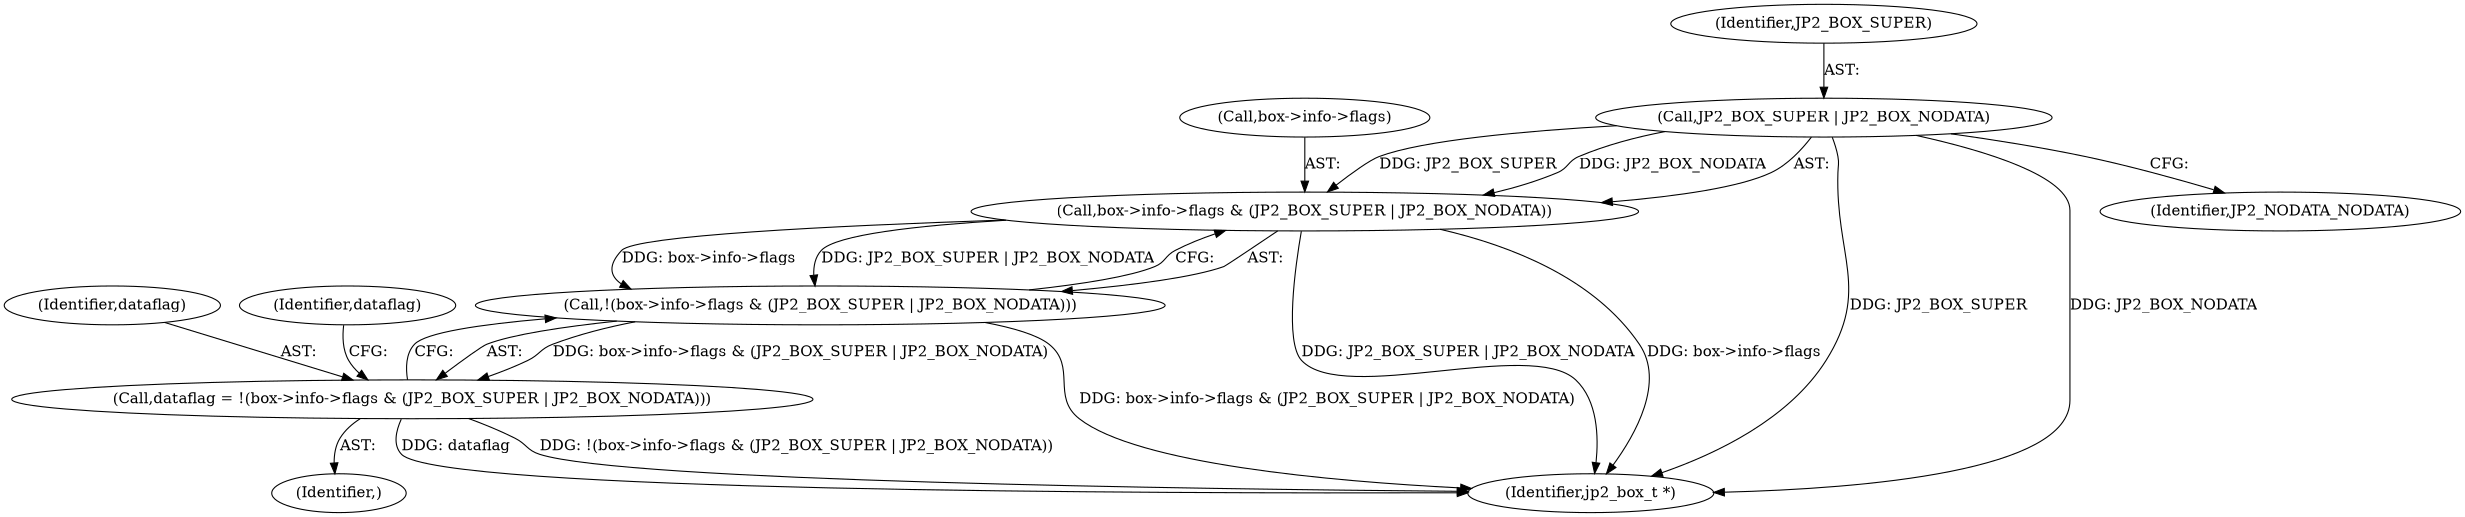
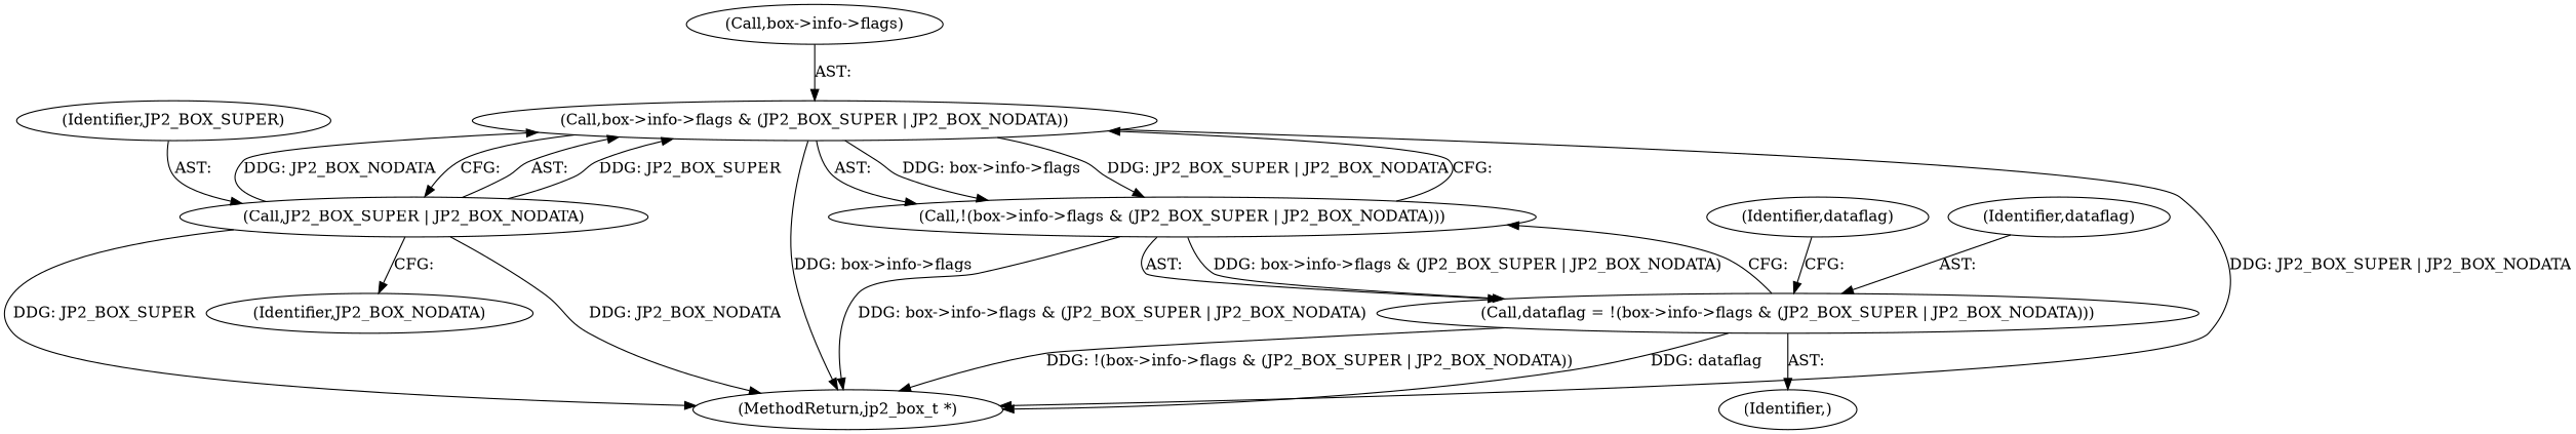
  digraph {
    n1 [label="(Call,box->info->flags & (JP2_BOX_SUPER | JP2_BOX_NODATA))"]
    n2 [label="(Call,JP2_BOX_SUPER | JP2_BOX_NODATA)"]
    n3 [label="(Call,!(box->info->flags & (JP2_BOX_SUPER | JP2_BOX_NODATA)))"]
-   n4 [label="(Identifier,jp2_box_t *)"]
-   n5 [label="(Identifier,JP2_NODATA_NODATA)"]
+   n4 [label="(MethodReturn,jp2_box_t *)"]
+   n5 [label="(Identifier,JP2_BOX_NODATA)"]
    n6 [label="(Call,dataflag = !(box->info->flags & (JP2_BOX_SUPER | JP2_BOX_NODATA)))"]
    n7 [label="(Identifier,)"]
    n8 [label="(Identifier,dataflag)"]
    n9 [label="(Call,box->info->flags)"]
    n10 [label="(Identifier,JP2_BOX_SUPER)"]
    n11 [label="(Identifier,dataflag)"]
+   n1 -> n2 [label="CFG: "]
    n1 -> n3 [label="AST: "]
    n1 -> n3 [label="DDG: box->info->flags"]
    n1 -> n3 [label="DDG: JP2_BOX_SUPER | JP2_BOX_NODATA"]
    n1 -> n4 [label="DDG: box->info->flags"]
    n1 -> n4 [label="DDG: JP2_BOX_SUPER | JP2_BOX_NODATA"]
    n2 -> n1 [label="AST: "]
    n2 -> n1 [label="DDG: JP2_BOX_SUPER"]
    n2 -> n1 [label="DDG: JP2_BOX_NODATA"]
    n2 -> n4 [label="DDG: JP2_BOX_SUPER"]
    n2 -> n4 [label="DDG: JP2_BOX_NODATA"]
    n2 -> n5 [label="CFG: "]
    n3 -> n1 [label="CFG: "]
    n3 -> n4 [label="DDG: box->info->flags & (JP2_BOX_SUPER | JP2_BOX_NODATA)"]
    n3 -> n6 [label="AST: "]
    n3 -> n6 [label="DDG: box->info->flags & (JP2_BOX_SUPER | JP2_BOX_NODATA)"]
    n6 -> n3 [label="CFG: "]
    n6 -> n4 [label="DDG: !(box->info->flags & (JP2_BOX_SUPER | JP2_BOX_NODATA))"]
    n6 -> n4 [label="DDG: dataflag"]
    n6 -> n7 [label="AST: "]
    n8 -> n6 [label="CFG: "]
    n9 -> n1 [label="AST: "]
    n10 -> n2 [label="AST: "]
    n11 -> n6 [label="AST: "]
  }
